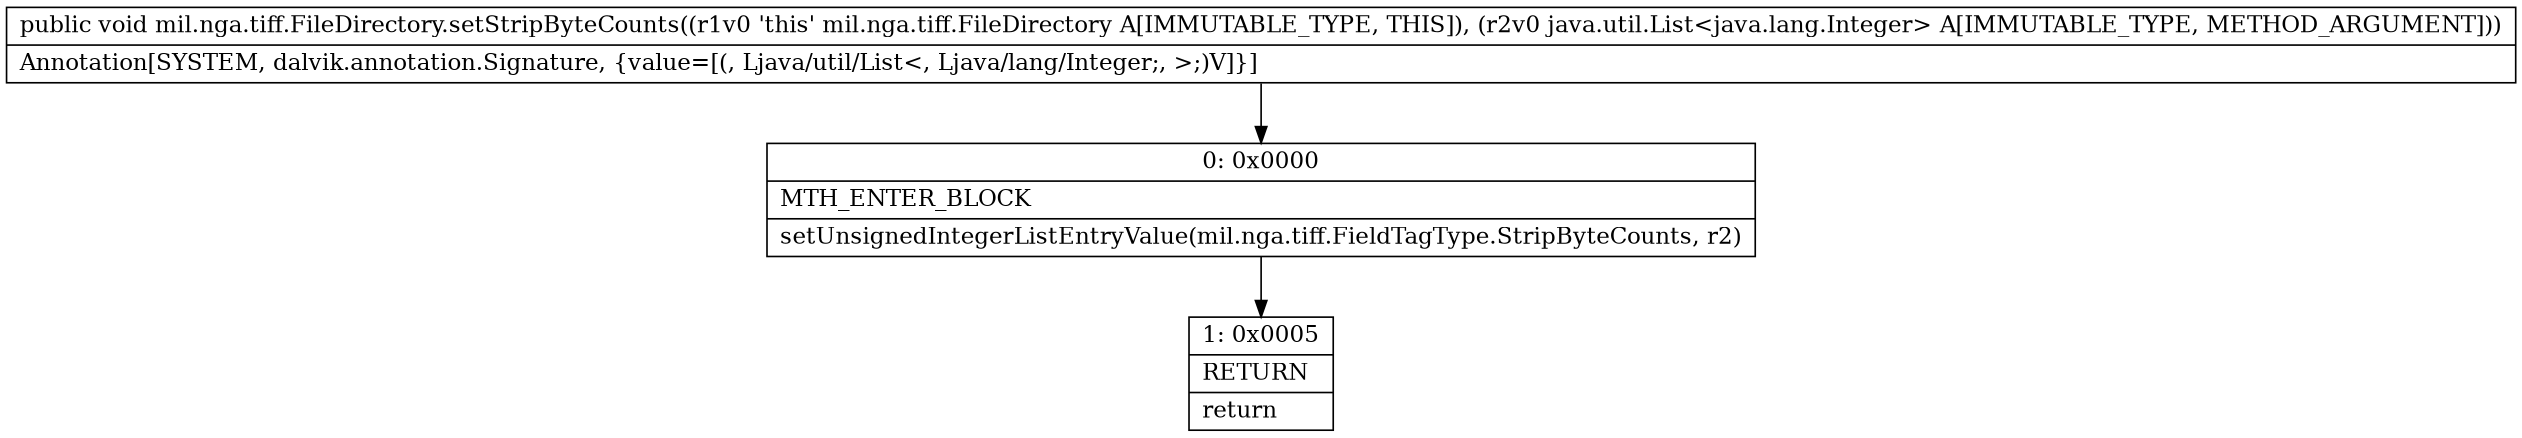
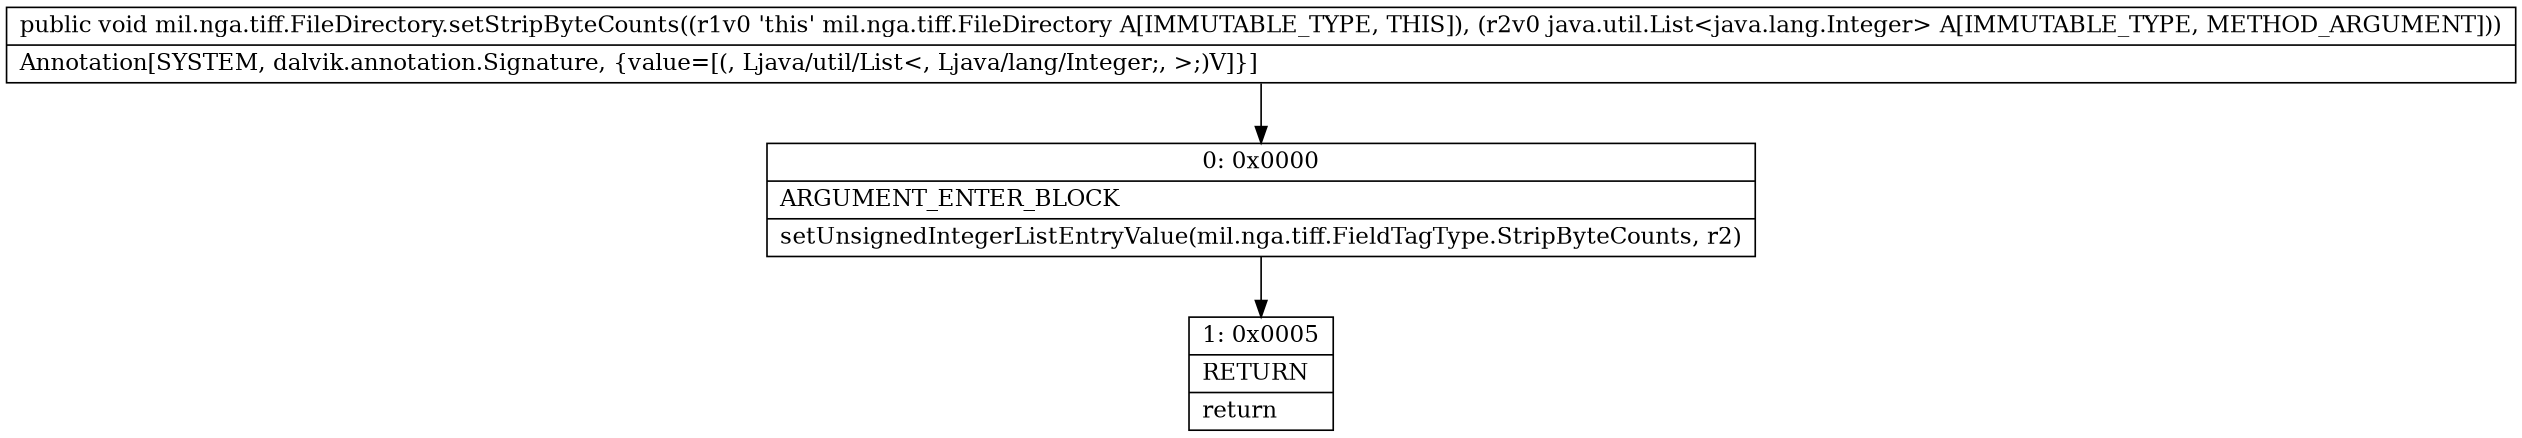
  digraph {
    node [shape=record]
-   n1 [label="{0\:\ 0x0000|MTH_ENTER_BLOCK\l|setUnsignedIntegerListEntryValue(mil.nga.tiff.FieldTagType.StripByteCounts, r2)\l}"]
+   n1 [label="{0\:\ 0x0000|ARGUMENT_ENTER_BLOCK\l|setUnsignedIntegerListEntryValue(mil.nga.tiff.FieldTagType.StripByteCounts, r2)\l}"]
    n2 [label="{1\:\ 0x0005|RETURN\l|return\l}"]
    n3 [label="{public void mil.nga.tiff.FileDirectory.setStripByteCounts((r1v0 'this' mil.nga.tiff.FileDirectory A[IMMUTABLE_TYPE, THIS]), (r2v0 java.util.List\<java.lang.Integer\> A[IMMUTABLE_TYPE, METHOD_ARGUMENT]))  | Annotation[SYSTEM, dalvik.annotation.Signature, \{value=[(, Ljava\/util\/List\<, Ljava\/lang\/Integer;, \>;)V]\}]\l}"]
    n1 -> n2
    n3 -> n1
  }
